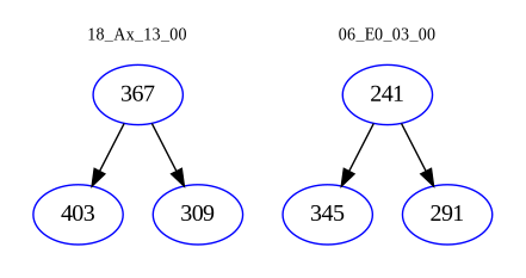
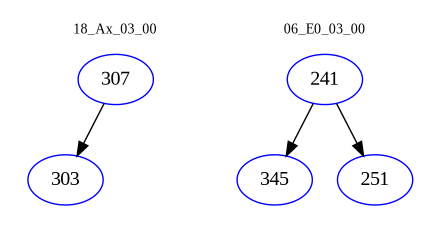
  digraph {
    fontname="Liberation Serif"
    node [color=blue fontname="Liberation Serif"]
    edge [color=black fontname="Liberation Serif"]
-   n1 [label=367]
-   n2 [label=403]
-   n3 [label=309]
+   n1 [label=307]
+   n2 [label=303]
    n4 [label=241]
    n5 [label=345]
-   n6 [label=291]
+   n6 [label=251]
    subgraph cluster_1 {
      color=white
      fontsize=10
-     label="18_Ax_13_00"
+     label="18_Ax_03_00"
      n1
      n2
-     n3
    }
    subgraph cluster_2 {
      color=white
      fontsize=10
      label="06_E0_03_00"
      n4
      n5
      n6
    }
    n1 -> n2
-   n1 -> n3
    n4 -> n5
    n4 -> n6
  }
